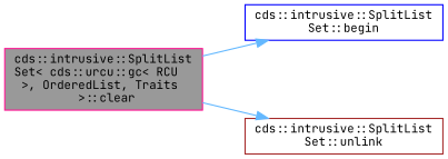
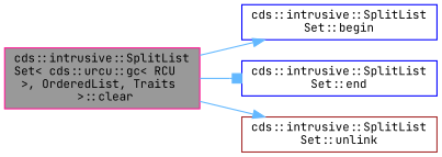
  digraph {
    rankdir=LR
    fontname="JetBrains Mono"
    node [color=blue fillcolor=white fontname="JetBrains Mono" fontsize=10 shape=box style=filled]
    edge [color=steelblue1 fontname="JetBrains Mono" fontsize=10 labelfontname=Helvetica labelfontsize=10 style=solid arrowhead=normal]
    n1 [color=deeppink fillcolor=grey60 fontcolor=black height=0.2 label="cds::intrusive::SplitList\lSet\< cds::urcu::gc\< RCU\l \>, OrderedList, Traits\l \>::clear" width=0.4]
    n2 [height=0.2 label="cds::intrusive::SplitList\lSet::begin" width=0.4]
+   n3 [height=0.2 label="cds::intrusive::SplitList\lSet::end" width=0.4]
    n4 [color=brown height=0.2 label="cds::intrusive::SplitList\lSet::unlink" width=0.4]
    n1 -> n2
+   n1 -> n3 [arrowhead=box]
    n1 -> n4
  }
